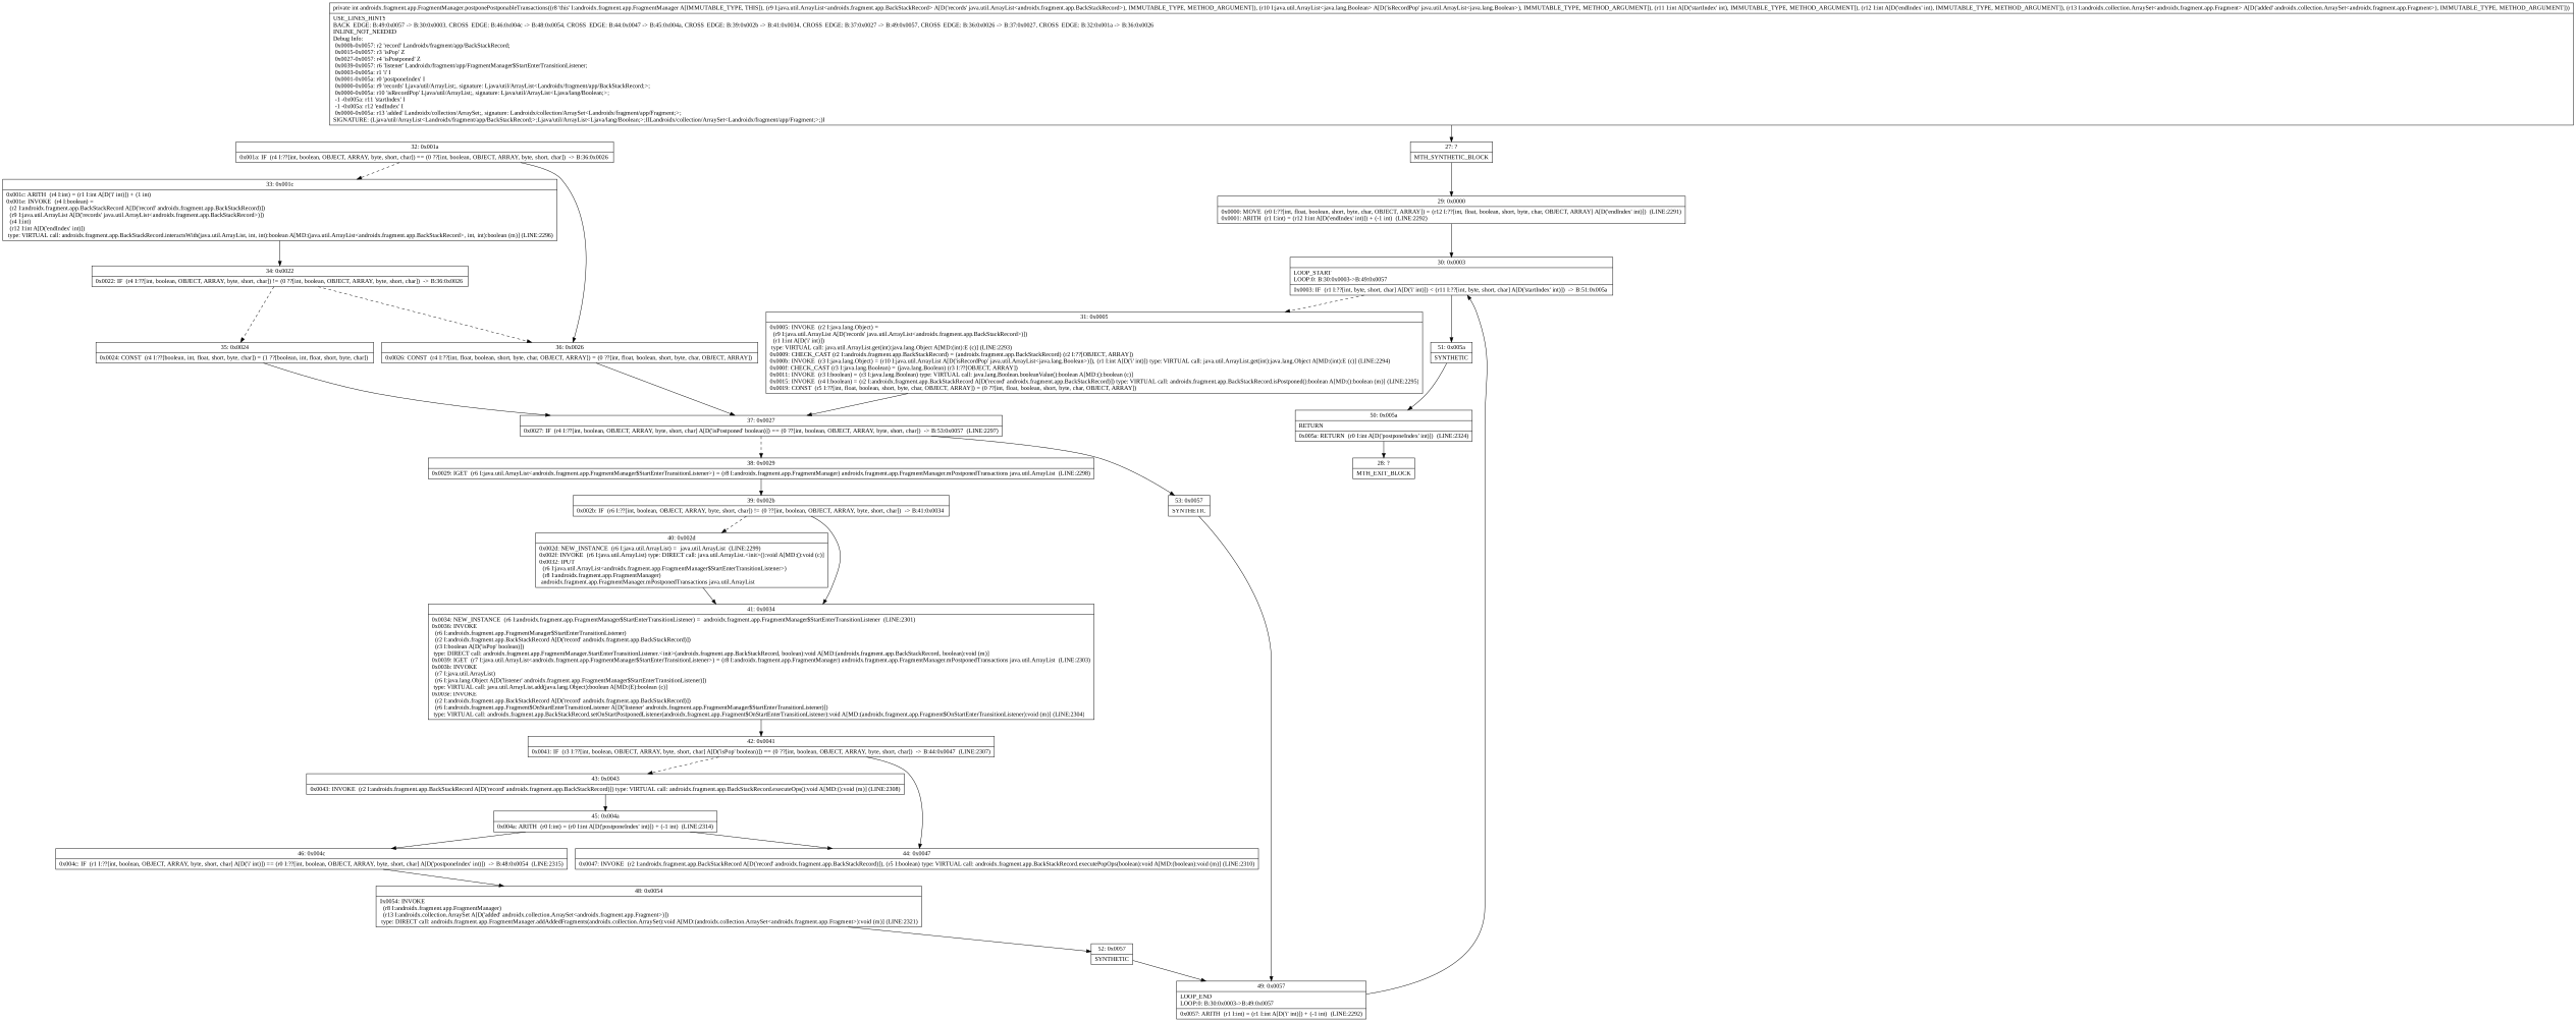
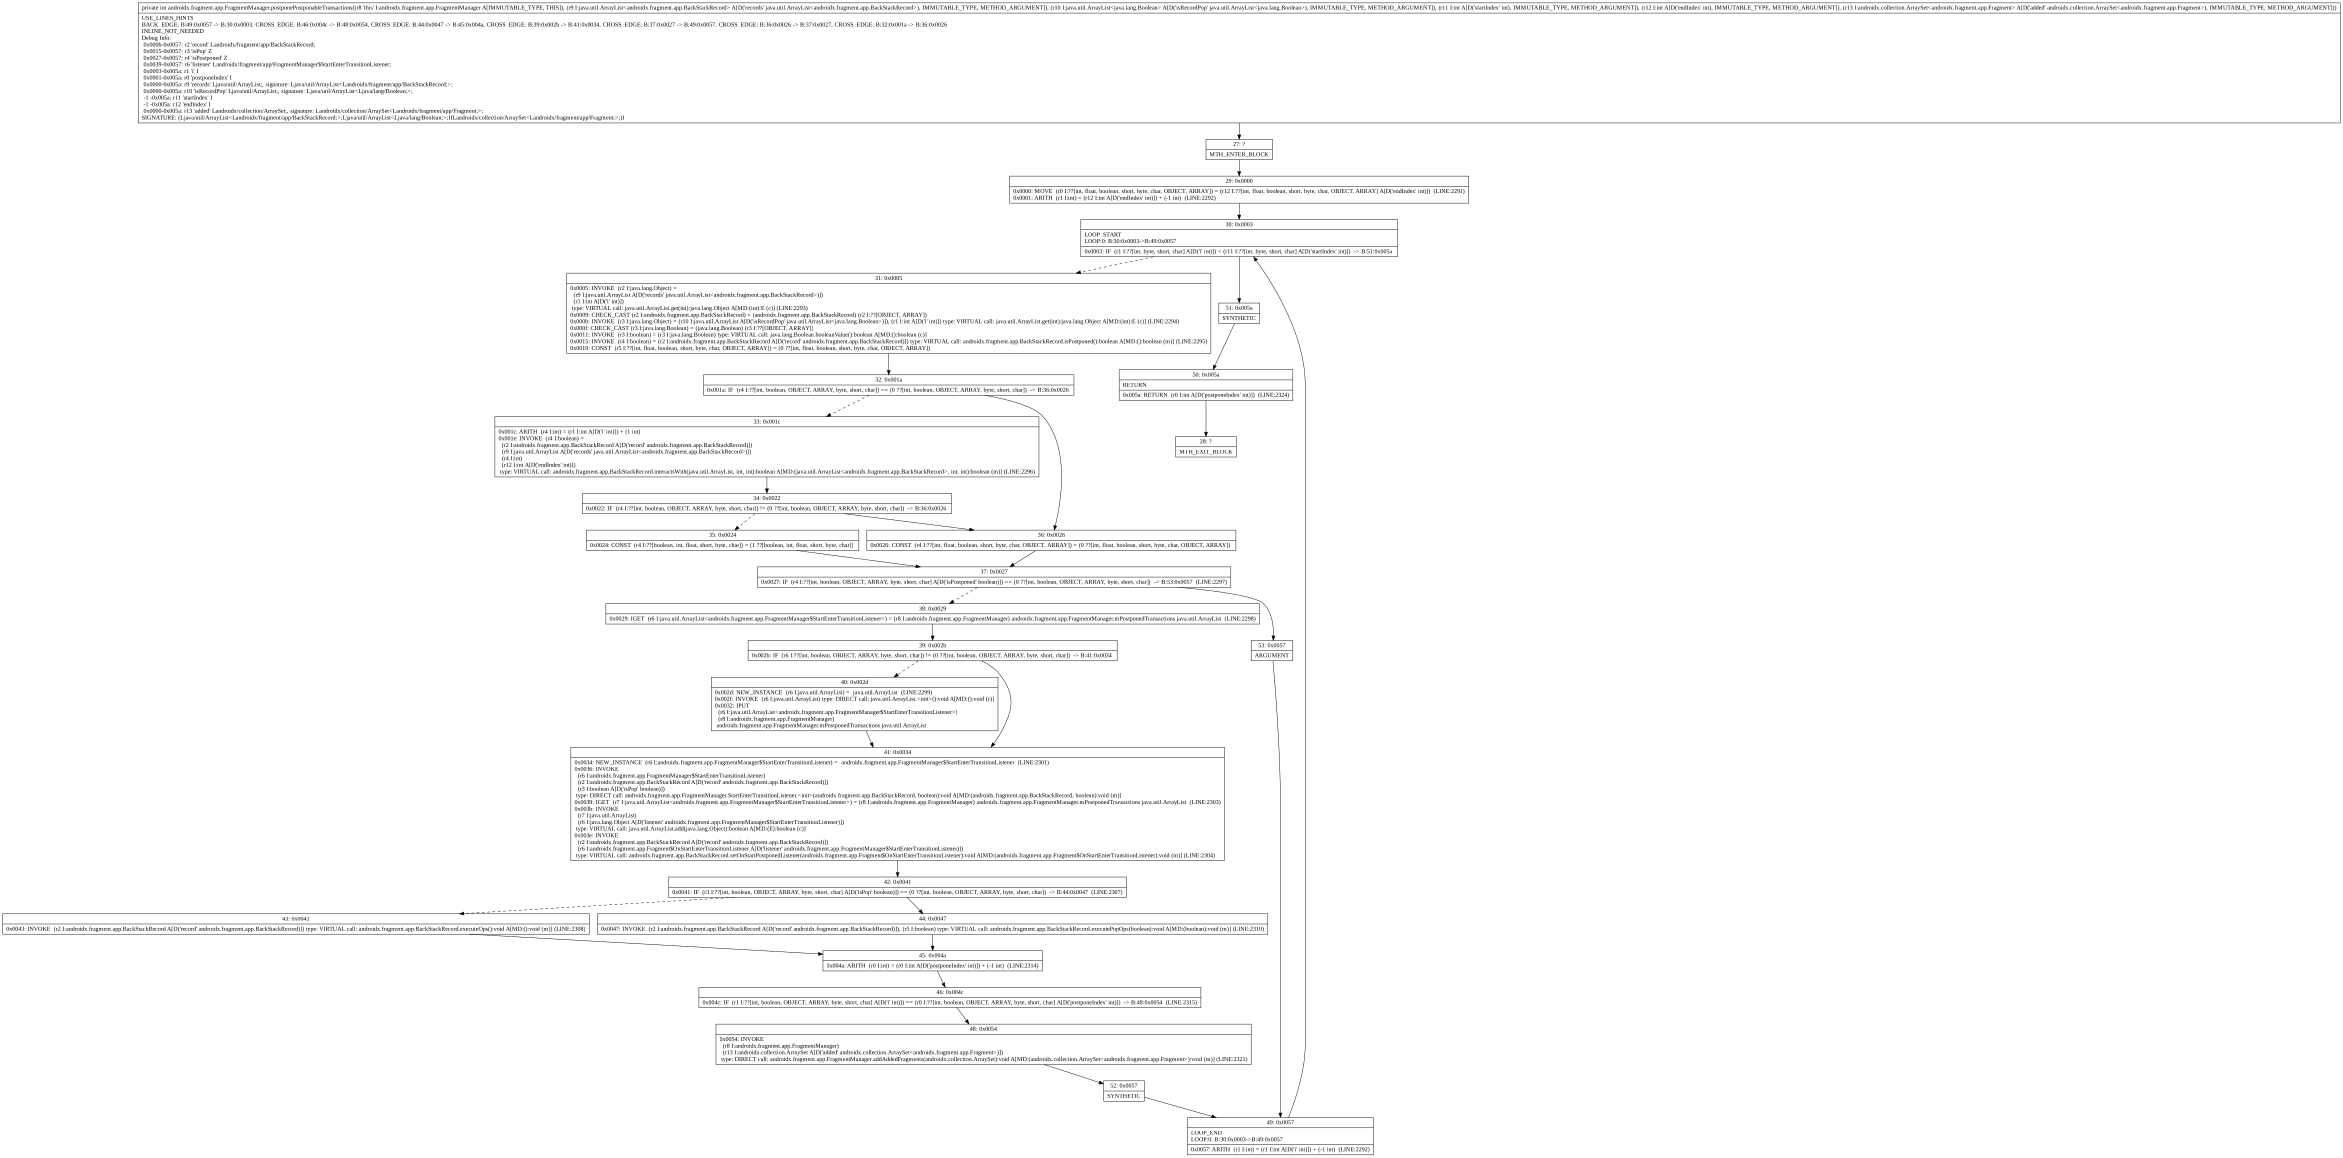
  digraph {
    fontname="Liberation Serif"
    node [fontname="Liberation Serif" shape=record]
    edge [fontname="Liberation Serif"]
-   n1 [label="{27\:\ ?|MTH_SYNTHETIC_BLOCK\l}"]
+   n1 [label="{27\:\ ?|MTH_ENTER_BLOCK\l}"]
    n2 [label="{29\:\ 0x0000|0x0000: MOVE  (r0 I:??[int, float, boolean, short, byte, char, OBJECT, ARRAY]) = (r12 I:??[int, float, boolean, short, byte, char, OBJECT, ARRAY] A[D('endIndex' int)])  (LINE:2291)\l0x0001: ARITH  (r1 I:int) = (r12 I:int A[D('endIndex' int)]) + (\-1 int)  (LINE:2292)\l}"]
    n3 [label="{30\:\ 0x0003|LOOP_START\lLOOP:0: B:30:0x0003\-\>B:49:0x0057\l|0x0003: IF  (r1 I:??[int, byte, short, char] A[D('i' int)]) \< (r11 I:??[int, byte, short, char] A[D('startIndex' int)])  \-\> B:51:0x005a \l}"]
    n4 [label="{31\:\ 0x0005|0x0005: INVOKE  (r2 I:java.lang.Object) = \l  (r9 I:java.util.ArrayList A[D('records' java.util.ArrayList\<androidx.fragment.app.BackStackRecord\>)])\l  (r1 I:int A[D('i' int)])\l type: VIRTUAL call: java.util.ArrayList.get(int):java.lang.Object A[MD:(int):E (c)] (LINE:2293)\l0x0009: CHECK_CAST (r2 I:androidx.fragment.app.BackStackRecord) = (androidx.fragment.app.BackStackRecord) (r2 I:??[OBJECT, ARRAY]) \l0x000b: INVOKE  (r3 I:java.lang.Object) = (r10 I:java.util.ArrayList A[D('isRecordPop' java.util.ArrayList\<java.lang.Boolean\>)]), (r1 I:int A[D('i' int)]) type: VIRTUAL call: java.util.ArrayList.get(int):java.lang.Object A[MD:(int):E (c)] (LINE:2294)\l0x000f: CHECK_CAST (r3 I:java.lang.Boolean) = (java.lang.Boolean) (r3 I:??[OBJECT, ARRAY]) \l0x0011: INVOKE  (r3 I:boolean) = (r3 I:java.lang.Boolean) type: VIRTUAL call: java.lang.Boolean.booleanValue():boolean A[MD:():boolean (c)]\l0x0015: INVOKE  (r4 I:boolean) = (r2 I:androidx.fragment.app.BackStackRecord A[D('record' androidx.fragment.app.BackStackRecord)]) type: VIRTUAL call: androidx.fragment.app.BackStackRecord.isPostponed():boolean A[MD:():boolean (m)] (LINE:2295)\l0x0019: CONST  (r5 I:??[int, float, boolean, short, byte, char, OBJECT, ARRAY]) = (0 ??[int, float, boolean, short, byte, char, OBJECT, ARRAY]) \l}"]
    n5 [label="{51\:\ 0x005a|SYNTHETIC\l}"]
    n6 [label="{32\:\ 0x001a|0x001a: IF  (r4 I:??[int, boolean, OBJECT, ARRAY, byte, short, char]) == (0 ??[int, boolean, OBJECT, ARRAY, byte, short, char])  \-\> B:36:0x0026 \l}"]
    n7 [label="{50\:\ 0x005a|RETURN\l|0x005a: RETURN  (r0 I:int A[D('postponeIndex' int)])  (LINE:2324)\l}"]
    n8 [label="{33\:\ 0x001c|0x001c: ARITH  (r4 I:int) = (r1 I:int A[D('i' int)]) + (1 int) \l0x001e: INVOKE  (r4 I:boolean) = \l  (r2 I:androidx.fragment.app.BackStackRecord A[D('record' androidx.fragment.app.BackStackRecord)])\l  (r9 I:java.util.ArrayList A[D('records' java.util.ArrayList\<androidx.fragment.app.BackStackRecord\>)])\l  (r4 I:int)\l  (r12 I:int A[D('endIndex' int)])\l type: VIRTUAL call: androidx.fragment.app.BackStackRecord.interactsWith(java.util.ArrayList, int, int):boolean A[MD:(java.util.ArrayList\<androidx.fragment.app.BackStackRecord\>, int, int):boolean (m)] (LINE:2296)\l}"]
    n9 [label="{36\:\ 0x0026|0x0026: CONST  (r4 I:??[int, float, boolean, short, byte, char, OBJECT, ARRAY]) = (0 ??[int, float, boolean, short, byte, char, OBJECT, ARRAY]) \l}"]
    n10 [label="{34\:\ 0x0022|0x0022: IF  (r4 I:??[int, boolean, OBJECT, ARRAY, byte, short, char]) != (0 ??[int, boolean, OBJECT, ARRAY, byte, short, char])  \-\> B:36:0x0026 \l}"]
    n11 [label="{37\:\ 0x0027|0x0027: IF  (r4 I:??[int, boolean, OBJECT, ARRAY, byte, short, char] A[D('isPostponed' boolean)]) == (0 ??[int, boolean, OBJECT, ARRAY, byte, short, char])  \-\> B:53:0x0057  (LINE:2297)\l}"]
    n12 [label="{35\:\ 0x0024|0x0024: CONST  (r4 I:??[boolean, int, float, short, byte, char]) = (1 ??[boolean, int, float, short, byte, char]) \l}"]
    n13 [label="{38\:\ 0x0029|0x0029: IGET  (r6 I:java.util.ArrayList\<androidx.fragment.app.FragmentManager$StartEnterTransitionListener\>) = (r8 I:androidx.fragment.app.FragmentManager) androidx.fragment.app.FragmentManager.mPostponedTransactions java.util.ArrayList  (LINE:2298)\l}"]
-   n14 [label="{53\:\ 0x0057|SYNTHETIC\l}"]
+   n14 [label="{53\:\ 0x0057|ARGUMENT\l}"]
    n15 [label="{39\:\ 0x002b|0x002b: IF  (r6 I:??[int, boolean, OBJECT, ARRAY, byte, short, char]) != (0 ??[int, boolean, OBJECT, ARRAY, byte, short, char])  \-\> B:41:0x0034 \l}"]
    n16 [label="{49\:\ 0x0057|LOOP_END\lLOOP:0: B:30:0x0003\-\>B:49:0x0057\l|0x0057: ARITH  (r1 I:int) = (r1 I:int A[D('i' int)]) + (\-1 int)  (LINE:2292)\l}"]
    n17 [label="{40\:\ 0x002d|0x002d: NEW_INSTANCE  (r6 I:java.util.ArrayList) =  java.util.ArrayList  (LINE:2299)\l0x002f: INVOKE  (r6 I:java.util.ArrayList) type: DIRECT call: java.util.ArrayList.\<init\>():void A[MD:():void (c)]\l0x0032: IPUT  \l  (r6 I:java.util.ArrayList\<androidx.fragment.app.FragmentManager$StartEnterTransitionListener\>)\l  (r8 I:androidx.fragment.app.FragmentManager)\l androidx.fragment.app.FragmentManager.mPostponedTransactions java.util.ArrayList \l}"]
    n18 [label="{41\:\ 0x0034|0x0034: NEW_INSTANCE  (r6 I:androidx.fragment.app.FragmentManager$StartEnterTransitionListener) =  androidx.fragment.app.FragmentManager$StartEnterTransitionListener  (LINE:2301)\l0x0036: INVOKE  \l  (r6 I:androidx.fragment.app.FragmentManager$StartEnterTransitionListener)\l  (r2 I:androidx.fragment.app.BackStackRecord A[D('record' androidx.fragment.app.BackStackRecord)])\l  (r3 I:boolean A[D('isPop' boolean)])\l type: DIRECT call: androidx.fragment.app.FragmentManager.StartEnterTransitionListener.\<init\>(androidx.fragment.app.BackStackRecord, boolean):void A[MD:(androidx.fragment.app.BackStackRecord, boolean):void (m)]\l0x0039: IGET  (r7 I:java.util.ArrayList\<androidx.fragment.app.FragmentManager$StartEnterTransitionListener\>) = (r8 I:androidx.fragment.app.FragmentManager) androidx.fragment.app.FragmentManager.mPostponedTransactions java.util.ArrayList  (LINE:2303)\l0x003b: INVOKE  \l  (r7 I:java.util.ArrayList)\l  (r6 I:java.lang.Object A[D('listener' androidx.fragment.app.FragmentManager$StartEnterTransitionListener)])\l type: VIRTUAL call: java.util.ArrayList.add(java.lang.Object):boolean A[MD:(E):boolean (c)]\l0x003e: INVOKE  \l  (r2 I:androidx.fragment.app.BackStackRecord A[D('record' androidx.fragment.app.BackStackRecord)])\l  (r6 I:androidx.fragment.app.Fragment$OnStartEnterTransitionListener A[D('listener' androidx.fragment.app.FragmentManager$StartEnterTransitionListener)])\l type: VIRTUAL call: androidx.fragment.app.BackStackRecord.setOnStartPostponedListener(androidx.fragment.app.Fragment$OnStartEnterTransitionListener):void A[MD:(androidx.fragment.app.Fragment$OnStartEnterTransitionListener):void (m)] (LINE:2304)\l}"]
    n19 [label="{42\:\ 0x0041|0x0041: IF  (r3 I:??[int, boolean, OBJECT, ARRAY, byte, short, char] A[D('isPop' boolean)]) == (0 ??[int, boolean, OBJECT, ARRAY, byte, short, char])  \-\> B:44:0x0047  (LINE:2307)\l}"]
    n20 [label="{43\:\ 0x0043|0x0043: INVOKE  (r2 I:androidx.fragment.app.BackStackRecord A[D('record' androidx.fragment.app.BackStackRecord)]) type: VIRTUAL call: androidx.fragment.app.BackStackRecord.executeOps():void A[MD:():void (m)] (LINE:2308)\l}"]
    n21 [label="{44\:\ 0x0047|0x0047: INVOKE  (r2 I:androidx.fragment.app.BackStackRecord A[D('record' androidx.fragment.app.BackStackRecord)]), (r5 I:boolean) type: VIRTUAL call: androidx.fragment.app.BackStackRecord.executePopOps(boolean):void A[MD:(boolean):void (m)] (LINE:2310)\l}"]
    n22 [label="{45\:\ 0x004a|0x004a: ARITH  (r0 I:int) = (r0 I:int A[D('postponeIndex' int)]) + (\-1 int)  (LINE:2314)\l}"]
    n23 [label="{46\:\ 0x004c|0x004c: IF  (r1 I:??[int, boolean, OBJECT, ARRAY, byte, short, char] A[D('i' int)]) == (r0 I:??[int, boolean, OBJECT, ARRAY, byte, short, char] A[D('postponeIndex' int)])  \-\> B:48:0x0054  (LINE:2315)\l}"]
    n24 [label="{48\:\ 0x0054|0x0054: INVOKE  \l  (r8 I:androidx.fragment.app.FragmentManager)\l  (r13 I:androidx.collection.ArraySet A[D('added' androidx.collection.ArraySet\<androidx.fragment.app.Fragment\>)])\l type: DIRECT call: androidx.fragment.app.FragmentManager.addAddedFragments(androidx.collection.ArraySet):void A[MD:(androidx.collection.ArraySet\<androidx.fragment.app.Fragment\>):void (m)] (LINE:2321)\l}"]
    n25 [label="{52\:\ 0x0057|SYNTHETIC\l}"]
    n26 [label="{28\:\ ?|MTH_EXIT_BLOCK\l}"]
    n27 [label="{private int androidx.fragment.app.FragmentManager.postponePostponableTransactions((r8 'this' I:androidx.fragment.app.FragmentManager A[IMMUTABLE_TYPE, THIS]), (r9 I:java.util.ArrayList\<androidx.fragment.app.BackStackRecord\> A[D('records' java.util.ArrayList\<androidx.fragment.app.BackStackRecord\>), IMMUTABLE_TYPE, METHOD_ARGUMENT]), (r10 I:java.util.ArrayList\<java.lang.Boolean\> A[D('isRecordPop' java.util.ArrayList\<java.lang.Boolean\>), IMMUTABLE_TYPE, METHOD_ARGUMENT]), (r11 I:int A[D('startIndex' int), IMMUTABLE_TYPE, METHOD_ARGUMENT]), (r12 I:int A[D('endIndex' int), IMMUTABLE_TYPE, METHOD_ARGUMENT]), (r13 I:androidx.collection.ArraySet\<androidx.fragment.app.Fragment\> A[D('added' androidx.collection.ArraySet\<androidx.fragment.app.Fragment\>), IMMUTABLE_TYPE, METHOD_ARGUMENT]))  | USE_LINES_HINTS\lBACK_EDGE: B:49:0x0057 \-\> B:30:0x0003, CROSS_EDGE: B:46:0x004c \-\> B:48:0x0054, CROSS_EDGE: B:44:0x0047 \-\> B:45:0x004a, CROSS_EDGE: B:39:0x002b \-\> B:41:0x0034, CROSS_EDGE: B:37:0x0027 \-\> B:49:0x0057, CROSS_EDGE: B:36:0x0026 \-\> B:37:0x0027, CROSS_EDGE: B:32:0x001a \-\> B:36:0x0026\lINLINE_NOT_NEEDED\lDebug Info:\l  0x000b\-0x0057: r2 'record' Landroidx\/fragment\/app\/BackStackRecord;\l  0x0015\-0x0057: r3 'isPop' Z\l  0x0027\-0x0057: r4 'isPostponed' Z\l  0x0039\-0x0057: r6 'listener' Landroidx\/fragment\/app\/FragmentManager$StartEnterTransitionListener;\l  0x0003\-0x005a: r1 'i' I\l  0x0001\-0x005a: r0 'postponeIndex' I\l  0x0000\-0x005a: r9 'records' Ljava\/util\/ArrayList;, signature: Ljava\/util\/ArrayList\<Landroidx\/fragment\/app\/BackStackRecord;\>;\l  0x0000\-0x005a: r10 'isRecordPop' Ljava\/util\/ArrayList;, signature: Ljava\/util\/ArrayList\<Ljava\/lang\/Boolean;\>;\l  \-1 \-0x005a: r11 'startIndex' I\l  \-1 \-0x005a: r12 'endIndex' I\l  0x0000\-0x005a: r13 'added' Landroidx\/collection\/ArraySet;, signature: Landroidx\/collection\/ArraySet\<Landroidx\/fragment\/app\/Fragment;\>;\lSIGNATURE: (Ljava\/util\/ArrayList\<Landroidx\/fragment\/app\/BackStackRecord;\>;Ljava\/util\/ArrayList\<Ljava\/lang\/Boolean;\>;IILandroidx\/collection\/ArraySet\<Landroidx\/fragment\/app\/Fragment;\>;)I\l}"]
    n1 -> n2
    n2 -> n3
    n3 -> n4 [style=dashed]
    n3 -> n5
-   n4 -> n11
+   n4 -> n6
    n5 -> n7
    n6 -> n8 [style=dashed]
    n6 -> n9
    n7 -> n26
    n8 -> n10
    n9 -> n11
-   n10 -> n9 [style=dashed]
+   n10 -> n9
    n10 -> n12 [style=dashed]
    n11 -> n13 [style=dashed]
    n11 -> n14
    n12 -> n11
    n13 -> n15
    n14 -> n16
    n15 -> n17 [style=dashed]
    n15 -> n18
    n16 -> n3
    n17 -> n18
    n18 -> n19
    n19 -> n20 [style=dashed]
    n19 -> n21
    n20 -> n22
-   n22 -> n21
+   n21 -> n22
    n22 -> n23
    n23 -> n24
    n24 -> n25
    n25 -> n16
    n27 -> n1
  }
